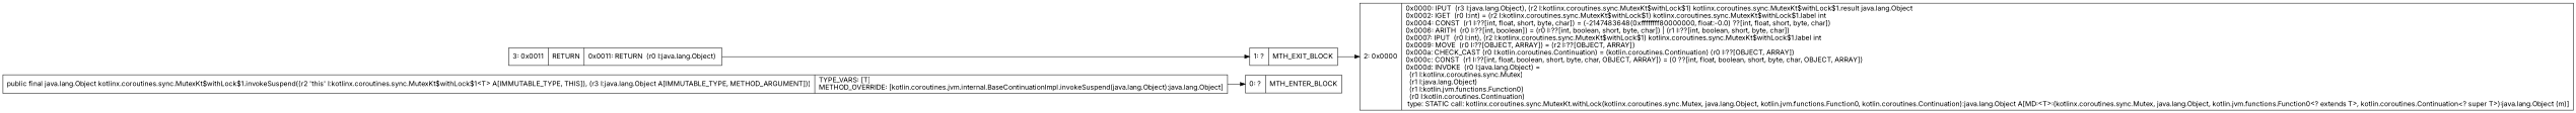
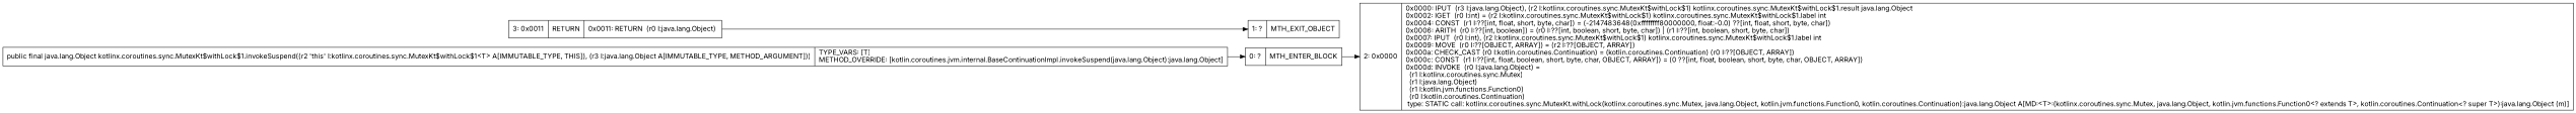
  digraph {
    fontname=Inter
    rankdir=LR
    node [fontname=Inter shape=record]
    edge [fontname=Inter]
    n1 [label="{0\:\ ?|MTH_ENTER_BLOCK\l}"]
    n2 [label="{2\:\ 0x0000|0x0000: IPUT  (r3 I:java.lang.Object), (r2 I:kotlinx.coroutines.sync.MutexKt$withLock$1) kotlinx.coroutines.sync.MutexKt$withLock$1.result java.lang.Object \l0x0002: IGET  (r0 I:int) = (r2 I:kotlinx.coroutines.sync.MutexKt$withLock$1) kotlinx.coroutines.sync.MutexKt$withLock$1.label int \l0x0004: CONST  (r1 I:??[int, float, short, byte, char]) = (\-2147483648(0xffffffff80000000, float:\-0.0) ??[int, float, short, byte, char]) \l0x0006: ARITH  (r0 I:??[int, boolean]) = (r0 I:??[int, boolean, short, byte, char]) \| (r1 I:??[int, boolean, short, byte, char]) \l0x0007: IPUT  (r0 I:int), (r2 I:kotlinx.coroutines.sync.MutexKt$withLock$1) kotlinx.coroutines.sync.MutexKt$withLock$1.label int \l0x0009: MOVE  (r0 I:??[OBJECT, ARRAY]) = (r2 I:??[OBJECT, ARRAY]) \l0x000a: CHECK_CAST (r0 I:kotlin.coroutines.Continuation) = (kotlin.coroutines.Continuation) (r0 I:??[OBJECT, ARRAY]) \l0x000c: CONST  (r1 I:??[int, float, boolean, short, byte, char, OBJECT, ARRAY]) = (0 ??[int, float, boolean, short, byte, char, OBJECT, ARRAY]) \l0x000d: INVOKE  (r0 I:java.lang.Object) = \l  (r1 I:kotlinx.coroutines.sync.Mutex)\l  (r1 I:java.lang.Object)\l  (r1 I:kotlin.jvm.functions.Function0)\l  (r0 I:kotlin.coroutines.Continuation)\l type: STATIC call: kotlinx.coroutines.sync.MutexKt.withLock(kotlinx.coroutines.sync.Mutex, java.lang.Object, kotlin.jvm.functions.Function0, kotlin.coroutines.Continuation):java.lang.Object A[MD:\<T\>:(kotlinx.coroutines.sync.Mutex, java.lang.Object, kotlin.jvm.functions.Function0\<? extends T\>, kotlin.coroutines.Continuation\<? super T\>):java.lang.Object (m)]\l}"]
    n3 [label="{3\:\ 0x0011|RETURN\l|0x0011: RETURN  (r0 I:java.lang.Object) \l}"]
-   n4 [label="{1\:\ ?|MTH_EXIT_BLOCK\l}"]
+   n4 [label="{1\:\ ?|MTH_EXIT_OBJECT\l}"]
    n5 [label="{public final java.lang.Object kotlinx.coroutines.sync.MutexKt$withLock$1.invokeSuspend((r2 'this' I:kotlinx.coroutines.sync.MutexKt$withLock$1\<T\> A[IMMUTABLE_TYPE, THIS]), (r3 I:java.lang.Object A[IMMUTABLE_TYPE, METHOD_ARGUMENT]))  | TYPE_VARS: [T]\lMETHOD_OVERRIDE: [kotlin.coroutines.jvm.internal.BaseContinuationImpl.invokeSuspend(java.lang.Object):java.lang.Object]\l}"]
-   n4 -> n2
+   n1 -> n2
    n3 -> n4
    n5 -> n1
  }
